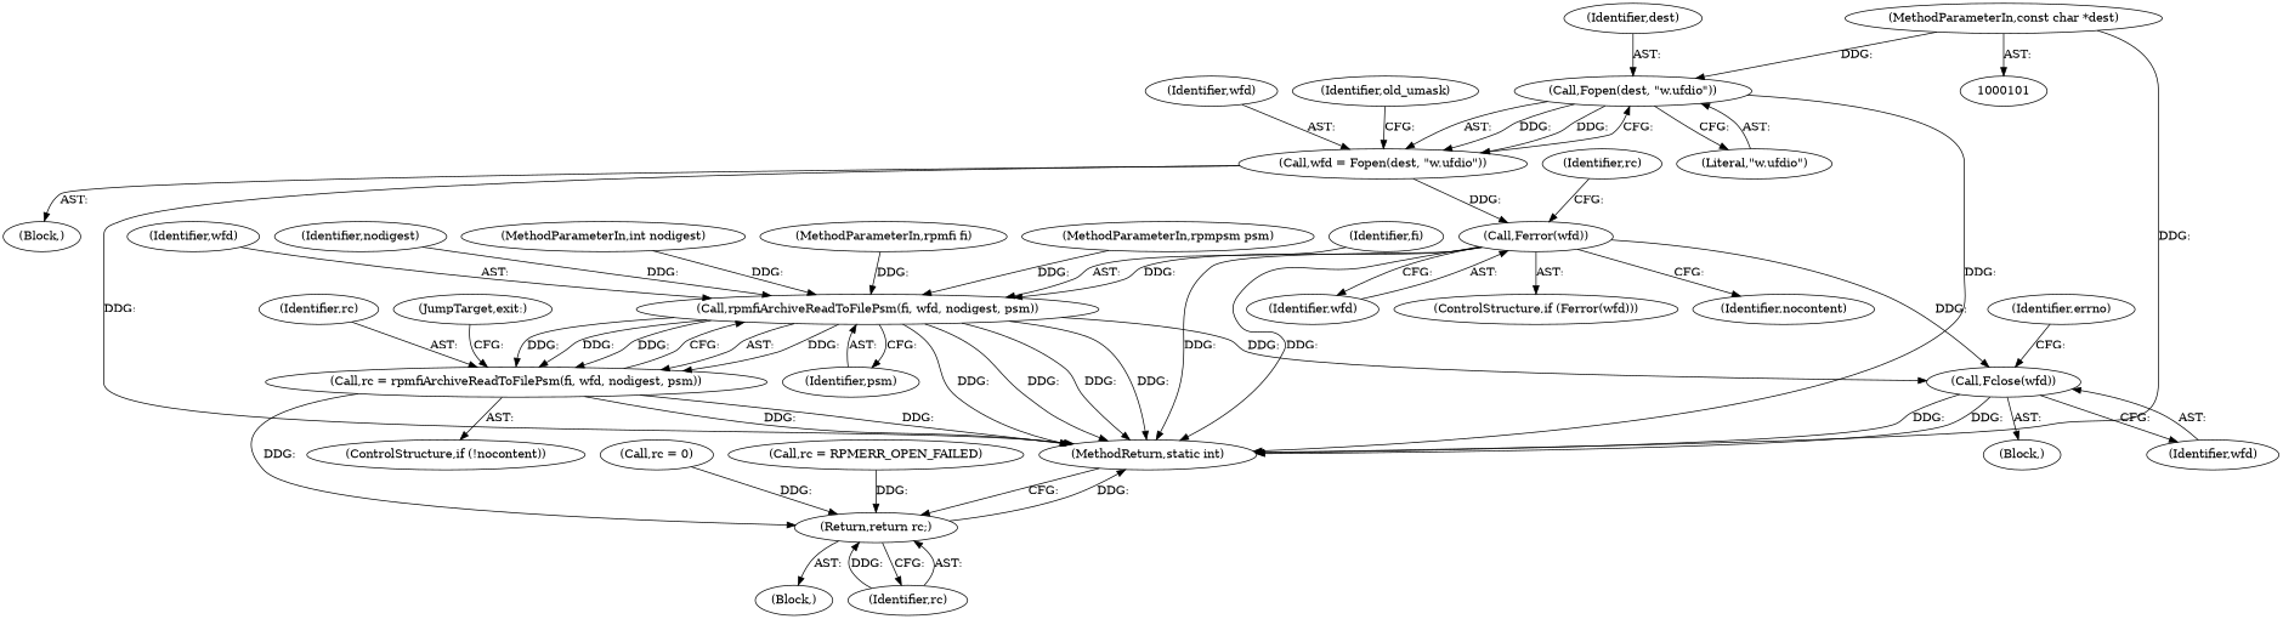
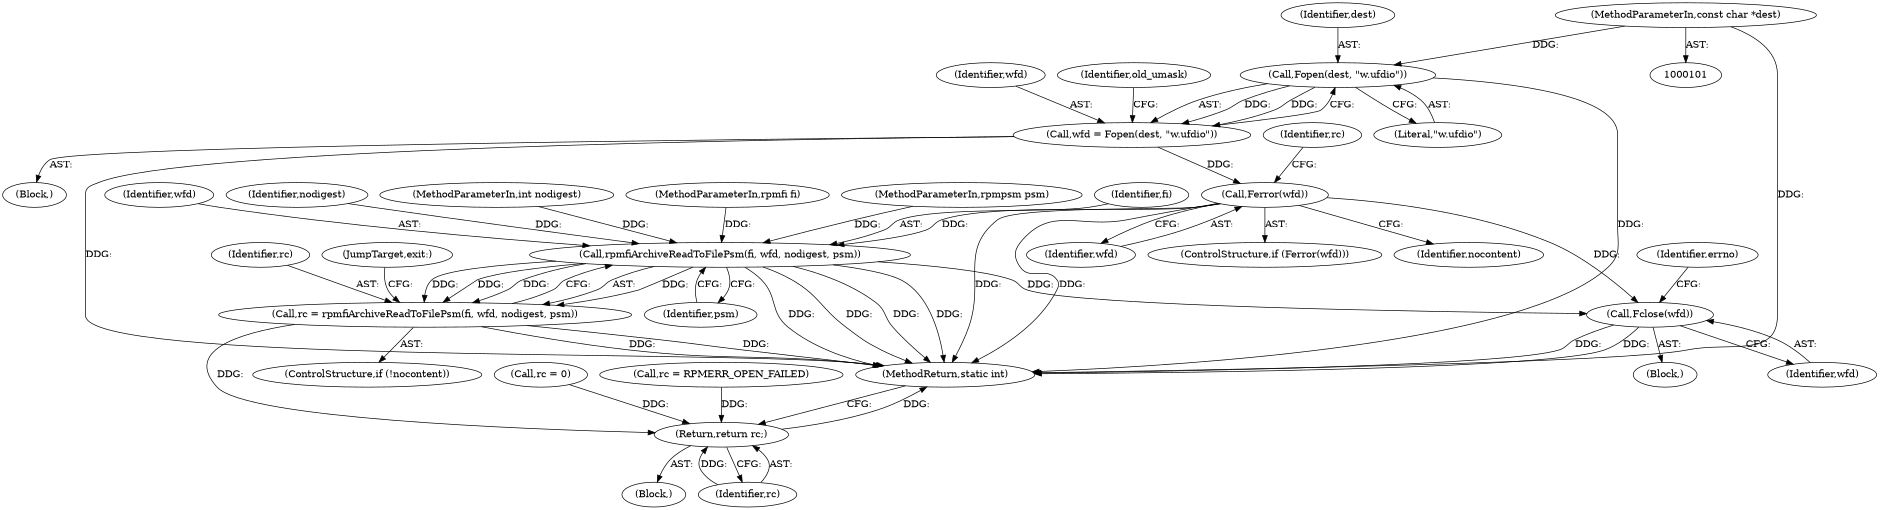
  digraph {
    n1 [label="(Call,Fopen(dest, \"w.ufdio\"))"]
    n2 [label="(Call,wfd = Fopen(dest, \"w.ufdio\"))"]
    n3 [label="(Literal,\"w.ufdio\")"]
    n4 [label="(MethodReturn,static int)"]
    n5 [label="(Call,Ferror(wfd))"]
    n6 [label="(Block,)"]
    n7 [label="(Return,return rc;)"]
    n8 [label="(MethodParameterIn,const char *dest)"]
    1000101
    n10 [label="(Call,rpmfiArchiveReadToFilePsm(fi, wfd, nodigest, psm))"]
    n11 [label="(Call,Fclose(wfd))"]
    n12 [label="(Identifier,wfd)"]
    n13 [label="(ControlStructure,if (Ferror(wfd)))"]
    n14 [label="(Identifier,nocontent)"]
    n15 [label="(Call,rc = rpmfiArchiveReadToFilePsm(fi, wfd, nodigest, psm))"]
    n16 [label="(Identifier,psm)"]
    n17 [label="(Block,)"]
    n18 [label="(Identifier,wfd)"]
    n19 [label="(ControlStructure,if (!nocontent))"]
    n20 [label="(Block,)"]
    n21 [label="(Identifier,rc)"]
    n22 [label="(Identifier,rc)"]
    n23 [label="(MethodParameterIn,int nodigest)"]
    n24 [label="(MethodParameterIn,rpmfi fi)"]
    n25 [label="(Call,rc = 0)"]
    n26 [label="(Identifier,errno)"]
    n27 [label="(Identifier,wfd)"]
    n28 [label="(Call,rc = RPMERR_OPEN_FAILED)"]
    n29 [label="(Identifier,old_umask)"]
    n30 [label="(MethodParameterIn,rpmpsm psm)"]
    n31 [label="(Identifier,dest)"]
    n32 [label="(Identifier,fi)"]
    n33 [label="(JumpTarget,exit:)"]
    n34 [label="(Identifier,wfd)"]
    n35 [label="(Identifier,rc)"]
    n36 [label="(Identifier,nodigest)"]
    n1 -> n2 [label="AST: "]
    n1 -> n2 [label="DDG: "]
    n1 -> n2 [label="DDG: "]
    n1 -> n3 [label="CFG: "]
    n1 -> n4 [label="DDG: "]
    n2 -> n1 [label="CFG: "]
    n2 -> n4 [label="DDG: "]
    n2 -> n5 [label="DDG: "]
    n2 -> n6 [label="AST: "]
    n3 -> n1 [label="AST: "]
    n4 -> n7 [label="CFG: "]
    n5 -> n4 [label="DDG: "]
    n5 -> n4 [label="DDG: "]
    n5 -> n10 [label="DDG: "]
    n5 -> n11 [label="DDG: "]
    n5 -> n12 [label="CFG: "]
    n5 -> n13 [label="AST: "]
    n5 -> n14 [label="CFG: "]
    n7 -> n4 [label="DDG: "]
    n7 -> n20 [label="AST: "]
    n7 -> n21 [label="CFG: "]
    n8 -> n1 [label="DDG: "]
    n8 -> n4 [label="DDG: "]
    n8 -> 1000101 [label="AST: "]
    n10 -> n4 [label="DDG: "]
    n10 -> n4 [label="DDG: "]
    n10 -> n4 [label="DDG: "]
    n10 -> n4 [label="DDG: "]
    n10 -> n11 [label="DDG: "]
    n10 -> n15 [label="AST: "]
    n10 -> n15 [label="DDG: "]
    n10 -> n15 [label="DDG: "]
    n10 -> n15 [label="DDG: "]
    n10 -> n15 [label="DDG: "]
    n10 -> n16 [label="CFG: "]
    n11 -> n4 [label="DDG: "]
    n11 -> n4 [label="DDG: "]
    n11 -> n17 [label="AST: "]
    n11 -> n18 [label="CFG: "]
    n12 -> n5 [label="AST: "]
    n15 -> n4 [label="DDG: "]
    n15 -> n4 [label="DDG: "]
    n15 -> n7 [label="DDG: "]
    n15 -> n10 [label="CFG: "]
    n15 -> n19 [label="AST: "]
-   n16 -> n10 [label="AST: "]
+   n16 -> n10 [label="CFG: "]
    n18 -> n11 [label="AST: "]
    n21 -> n7 [label="AST: "]
    n21 -> n7 [label="DDG: "]
    n22 -> n15 [label="AST: "]
    n23 -> n10 [label="DDG: "]
    n24 -> n10 [label="DDG: "]
    n25 -> n7 [label="DDG: "]
    n26 -> n11 [label="CFG: "]
    n27 -> n2 [label="AST: "]
    n28 -> n7 [label="DDG: "]
    n29 -> n2 [label="CFG: "]
    n30 -> n10 [label="DDG: "]
    n31 -> n1 [label="AST: "]
    n32 -> n10 [label="AST: "]
    n33 -> n15 [label="CFG: "]
    n34 -> n10 [label="AST: "]
    n35 -> n5 [label="CFG: "]
    n36 -> n10 [label="DDG: "]
  }
